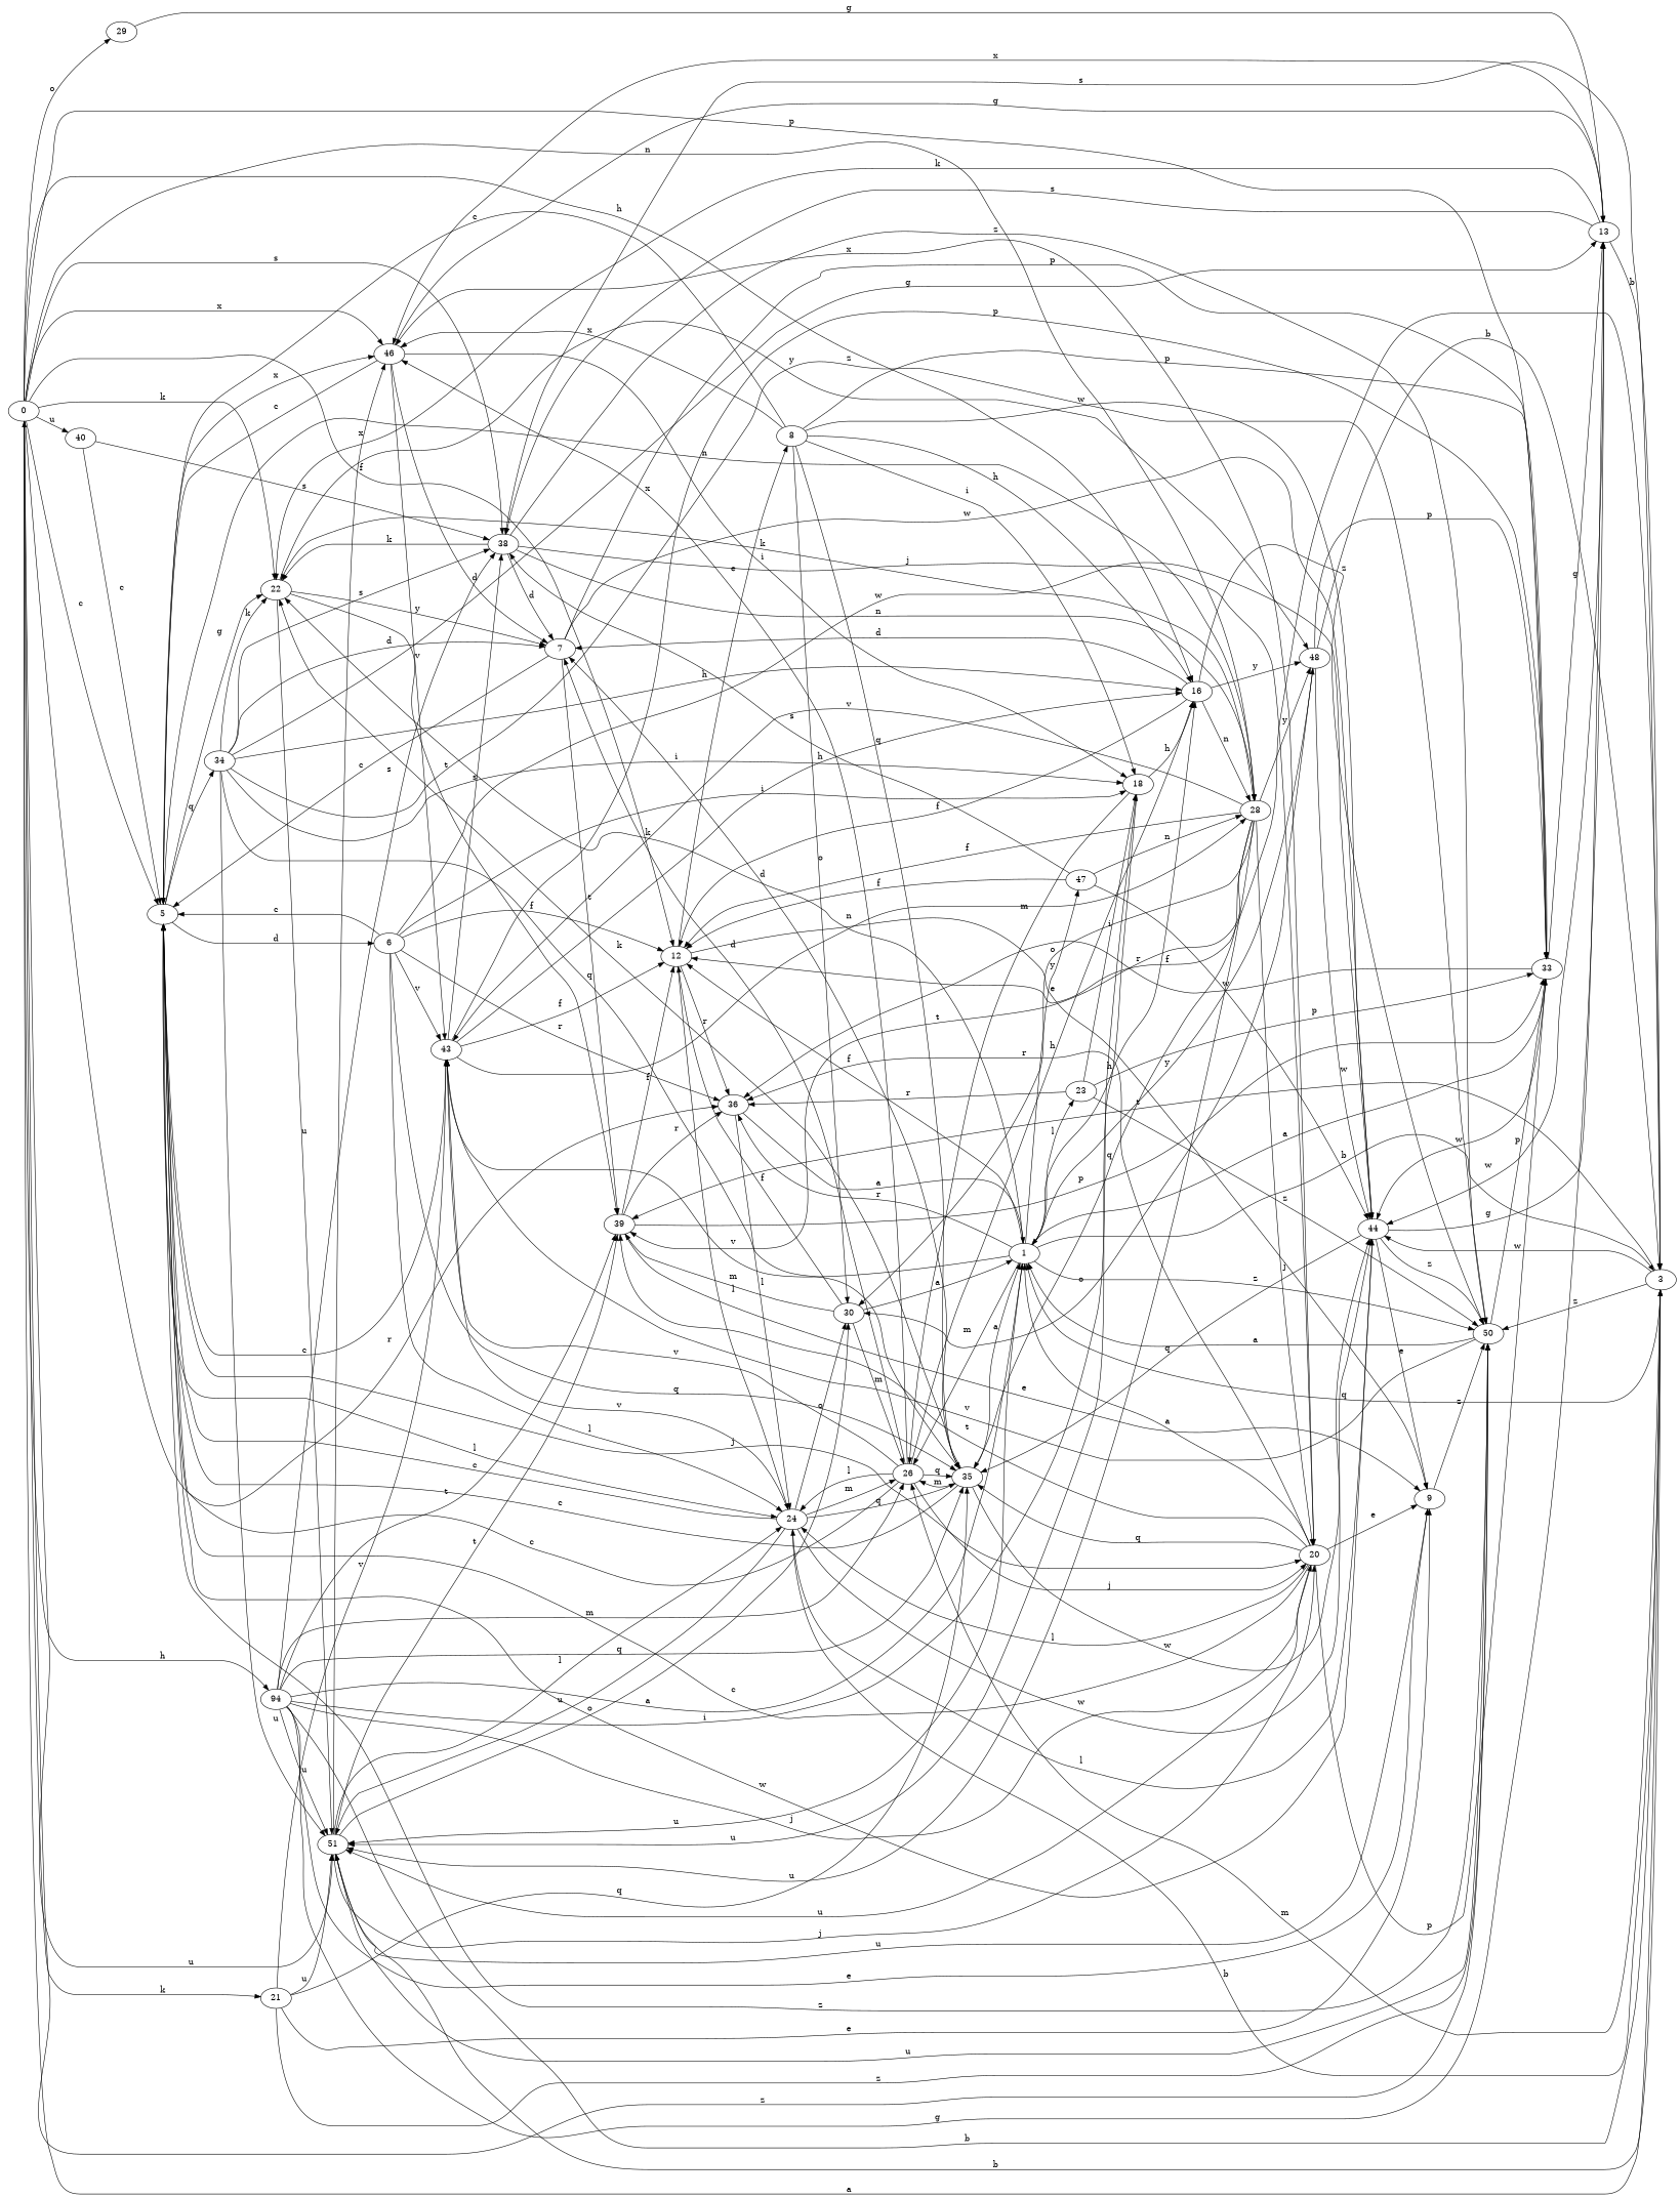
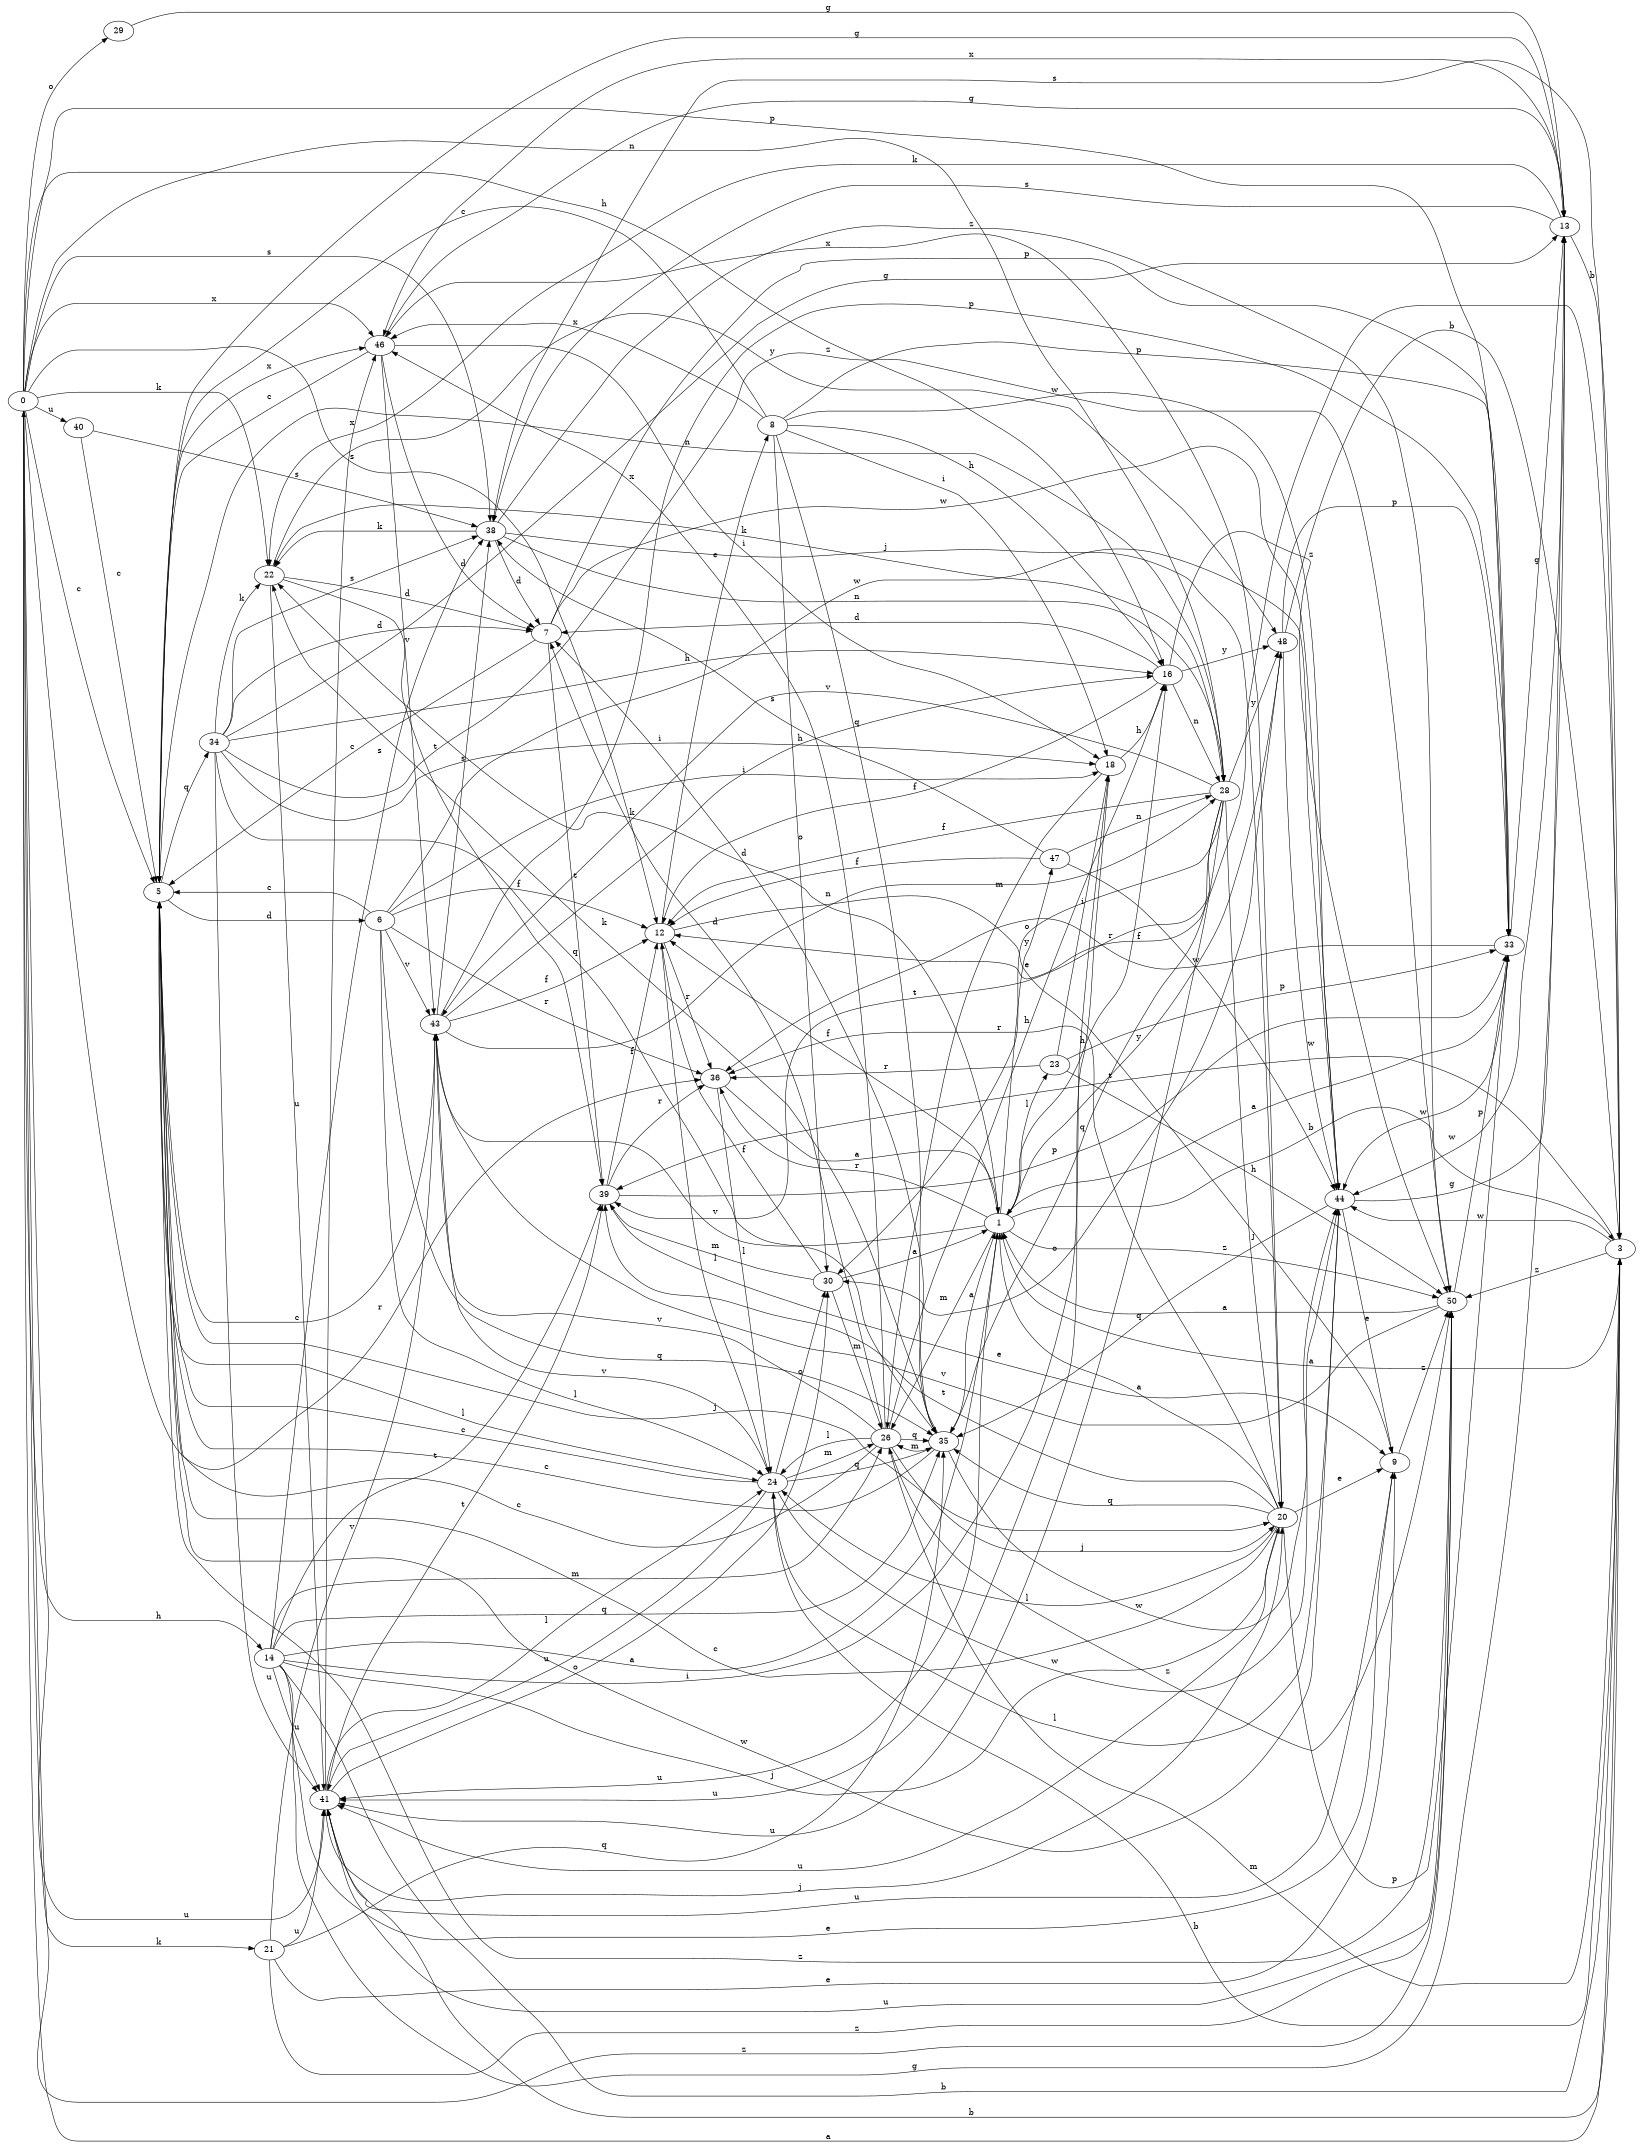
  strict digraph {
    rankdir=LR
    0
    5
    12
-   14 [label=94]
+   14
    16
    21
    22
    28
    29
    33
    36
    38
    40
-   41 [label=51]
+   41
    46
    50
    44
    6
    13
    20
    24
    34
    8
    9
    1
    3
    26
    39
    18
    35
    48
    7
    43
    30
    23
    47
    0 -> 5 [label=c]
-   0 -> 12 [label=f]
+   0 -> 12 [label=s]
    0 -> 14 [label=h]
    0 -> 16 [label=h]
    0 -> 21 [label=k]
    0 -> 22 [label=k]
    0 -> 28 [label=n]
    0 -> 29 [label=o]
    0 -> 33 [label=p]
    0 -> 36 [label=r]
    0 -> 38 [label=s]
    0 -> 40 [label=u]
    0 -> 41 [label=u]
    0 -> 46 [label=x]
    0 -> 50 [label=z]
    5 -> 28 [label=n]
    5 -> 46 [label=x]
    5 -> 50 [label=z]
    5 -> 44 [label=w]
    5 -> 6 [label=d]
-   5 -> 22 [label=g]
+   5 -> 13 [label=g]
    5 -> 20 [label=j]
    5 -> 24 [label=l]
    5 -> 34 [label=q]
    12 -> 36 [label=r]
    12 -> 24 [label=l]
    12 -> 8 [label=e]
    12 -> 9 [label=e]
    14 -> 38 [label=s]
    14 -> 41 [label=u]
    14 -> 13 [label=g]
    14 -> 20 [label=j]
    14 -> 9 [label=e]
    14 -> 1 [label=a]
    14 -> 3 [label=b]
    14 -> 26 [label=m]
    14 -> 39 [label=t]
    14 -> 18 [label=i]
    14 -> 35 [label=q]
    16 -> 12 [label=f]
    16 -> 28 [label=n]
    16 -> 50 [label=z]
    16 -> 48 [label=y]
    16 -> 7 [label=d]
    21 -> 41 [label=u]
    21 -> 50 [label=z]
    21 -> 9 [label=e]
    21 -> 35 [label=q]
    21 -> 43 [label=v]
    22 -> 41 [label=u]
    22 -> 39 [label=t]
    22 -> 48 [label=y]
-   22 -> 7 [label=y]
+   22 -> 7 [label=d]
    28 -> 12 [label=f]
    28 -> 22 [label=k]
    28 -> 41 [label=u]
    28 -> 20 [label=j]
    28 -> 39 [label=t]
    28 -> 35 [label=q]
    28 -> 48 [label=y]
    28 -> 43 [label=v]
    28 -> 30 [label=o]
    29 -> 13 [label=g]
    33 -> 36 [label=r]
    33 -> 44 [label=w]
    33 -> 13 [label=g]
    33 -> 1 [label=a]
    36 -> 24 [label=l]
    36 -> 1 [label=a]
    38 -> 22 [label=k]
    38 -> 28 [label=n]
    38 -> 50 [label=z]
    38 -> 20 [label=j]
    38 -> 7 [label=d]
    40 -> 5 [label=c]
    40 -> 38 [label=s]
    41 -> 46 [label=x]
    41 -> 20 [label=j]
    41 -> 24 [label=l]
    41 -> 3 [label=b]
    41 -> 39 [label=t]
    41 -> 30 [label=o]
    46 -> 5 [label=c]
    46 -> 13 [label=g]
    46 -> 18 [label=i]
    46 -> 7 [label=d]
    46 -> 43 [label=v]
    50 -> 33 [label=p]
    50 -> 41 [label=u]
    50 -> 1 [label=a]
    50 -> 43 [label=v]
    44 -> 13 [label=g]
    44 -> 24 [label=l]
    44 -> 9 [label=e]
    44 -> 35 [label=q]
    6 -> 5 [label=c]
    6 -> 12 [label=f]
    6 -> 36 [label=r]
    6 -> 44 [label=w]
    6 -> 24 [label=l]
    6 -> 18 [label=i]
    6 -> 35 [label=q]
    6 -> 43 [label=v]
    13 -> 22 [label=k]
    13 -> 38 [label=s]
    13 -> 46 [label=x]
    13 -> 44 [label=w]
    13 -> 3 [label=b]
    20 -> 5 [label=c]
    20 -> 33 [label=p]
    20 -> 36 [label=r]
    20 -> 41 [label=u]
    20 -> 46 [label=x]
    20 -> 24 [label=l]
    20 -> 9 [label=e]
    20 -> 1 [label=a]
    20 -> 39 [label=t]
    20 -> 35 [label=q]
    24 -> 5 [label=c]
    24 -> 41 [label=u]
    24 -> 44 [label=w]
    24 -> 3 [label=b]
    24 -> 26 [label=m]
    24 -> 35 [label=q]
    24 -> 43 [label=v]
    24 -> 30 [label=o]
    34 -> 16 [label=h]
    34 -> 22 [label=k]
    34 -> 38 [label=s]
    34 -> 41 [label=u]
    34 -> 50 [label=z]
    34 -> 13 [label=g]
    34 -> 18 [label=i]
    34 -> 35 [label=q]
    34 -> 7 [label=d]
    8 -> 5 [label=c]
    8 -> 16 [label=h]
    8 -> 33 [label=p]
    8 -> 46 [label=x]
    8 -> 44 [label=w]
    8 -> 18 [label=i]
    8 -> 35 [label=q]
    8 -> 30 [label=o]
    9 -> 41 [label=u]
    9 -> 50 [label=z]
    1 -> 12 [label=f]
    1 -> 16 [label=h]
    1 -> 22 [label=k]
    1 -> 36 [label=r]
    1 -> 41 [label=u]
    1 -> 50 [label=z]
    1 -> 3 [label=b]
    1 -> 26 [label=m]
    1 -> 48 [label=y]
    1 -> 43 [label=v]
    1 -> 23 [label=l]
    1 -> 47 [label=y]
    3 -> 0 [label=a]
    3 -> 12 [label=f]
    3 -> 38 [label=s]
    3 -> 50 [label=z]
    3 -> 44 [label=w]
-   3 -> 1 [label=q]
+   3 -> 1 [label=a]
    3 -> 26 [label=m]
    3 -> 39 [label=t]
    26 -> 5 [label=c]
    26 -> 16 [label=h]
    26 -> 46 [label=x]
-   44 -> 50 [label=z]
+   26 -> 50 [label=z]
    26 -> 20 [label=j]
    26 -> 24 [label=l]
    26 -> 35 [label=q]
    26 -> 7 [label=d]
    26 -> 43 [label=v]
    39 -> 12 [label=f]
    39 -> 33 [label=p]
    39 -> 36 [label=r]
    39 -> 9 [label=e]
    18 -> 16 [label=h]
    18 -> 41 [label=u]
    18 -> 26 [label=m]
    35 -> 5 [label=c]
    35 -> 22 [label=k]
    35 -> 44 [label=w]
    35 -> 1 [label=a]
    35 -> 26 [label=m]
    35 -> 7 [label=d]
    48 -> 33 [label=p]
    48 -> 44 [label=w]
    48 -> 3 [label=b]
    48 -> 30 [label=o]
    7 -> 5 [label=c]
    7 -> 33 [label=p]
    7 -> 44 [label=w]
    7 -> 39 [label=t]
    43 -> 5 [label=c]
    43 -> 12 [label=f]
    43 -> 16 [label=h]
    43 -> 28 [label=n]
    43 -> 33 [label=p]
    43 -> 38 [label=s]
    30 -> 12 [label=f]
    30 -> 1 [label=a]
    30 -> 26 [label=m]
    30 -> 39 [label=m]
    23 -> 33 [label=p]
    23 -> 36 [label=r]
-   23 -> 50 [label=z]
+   23 -> 50 [label=h]
    23 -> 18 [label=i]
    47 -> 12 [label=f]
    47 -> 28 [label=n]
    47 -> 38 [label=s]
    47 -> 44 [label=w]
  }
